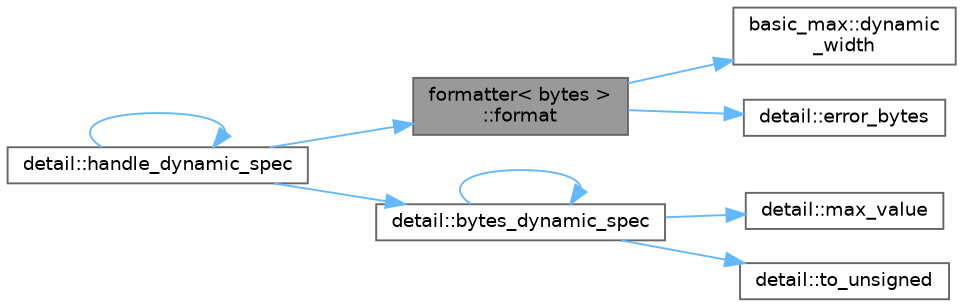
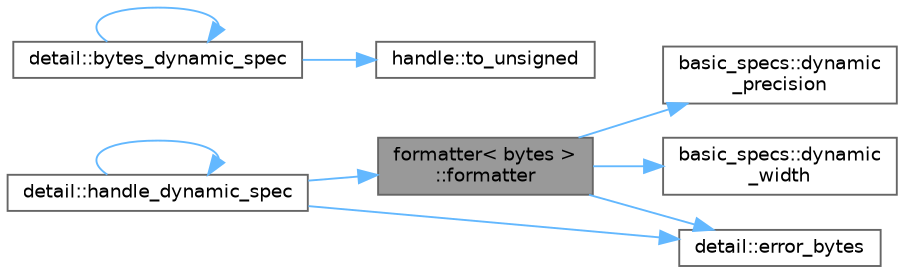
  digraph {
    rankdir=LR
    node [color=grey40 fillcolor=white fontname=Helvetica fontsize=10 shape=box style=filled]
    edge [color=steelblue1 fontname=Helvetica fontsize=10 labelfontname=Helvetica labelfontsize=10 style=solid]
-   n1 [color=gray40 fillcolor=grey60 fontcolor=black height=0.2 label="formatter\< bytes \>\l::format" width=0.4]
-   n3 [height=0.2 label="basic_max::dynamic\l_width" width=0.4]
+   n1 [color=gray40 fillcolor=grey60 fontcolor=black height=0.2 label="formatter\< bytes \>\l::formatter" width=0.4]
+   n2 [height=0.2 label="basic_specs::dynamic\l_precision" width=0.4]
+   n3 [height=0.2 label="basic_specs::dynamic\l_width" width=0.4]
    n4 [height=0.2 label="detail::error_bytes" width=0.4]
    n5 [height=0.2 label="detail::handle_dynamic_spec" width=0.4]
    n6 [height=0.2 label="detail::bytes_dynamic_spec" width=0.4]
-   n7 [height=0.2 label="detail::max_value" width=0.4]
-   n8 [height=0.2 label="detail::to_unsigned" width=0.4]
+   n8 [height=0.2 label="handle::to_unsigned" width=0.4]
+   n1 -> n2
    n1 -> n3
    n1 -> n4
    n5 -> n1
    n5 -> n5
-   n5 -> n6
+   n5 -> n4
    n6 -> n6
-   n6 -> n7
    n6 -> n8
  }
